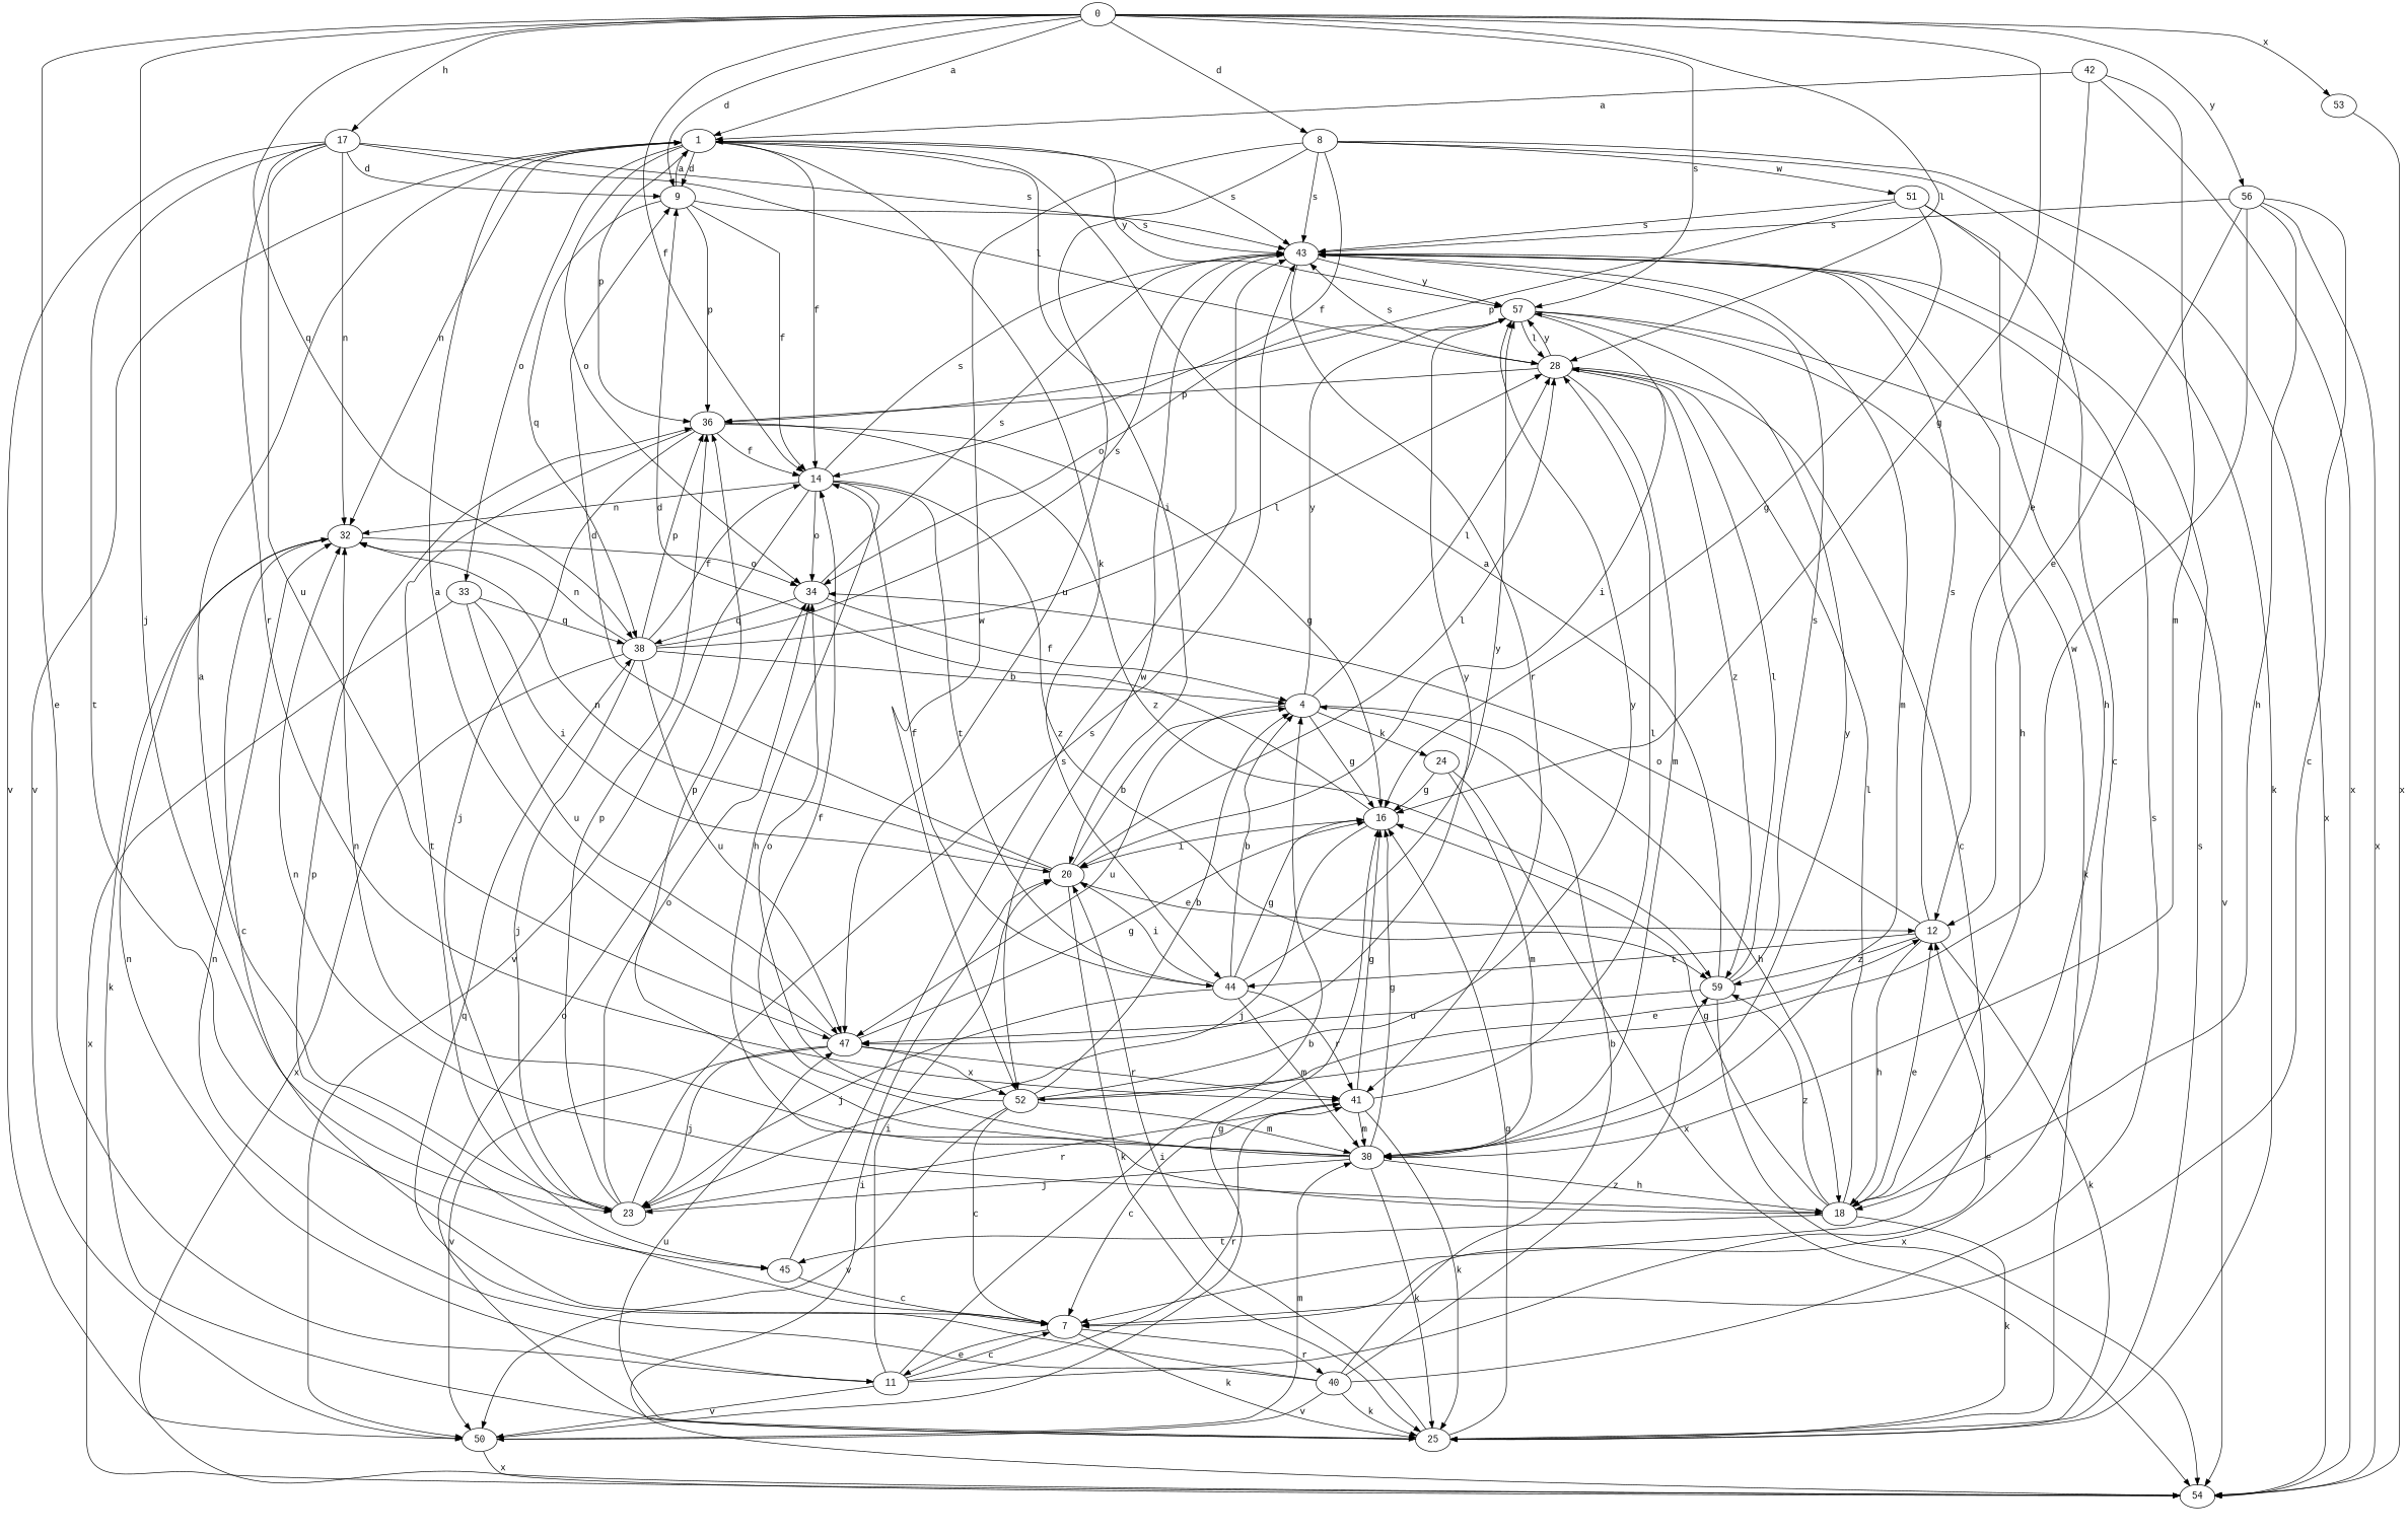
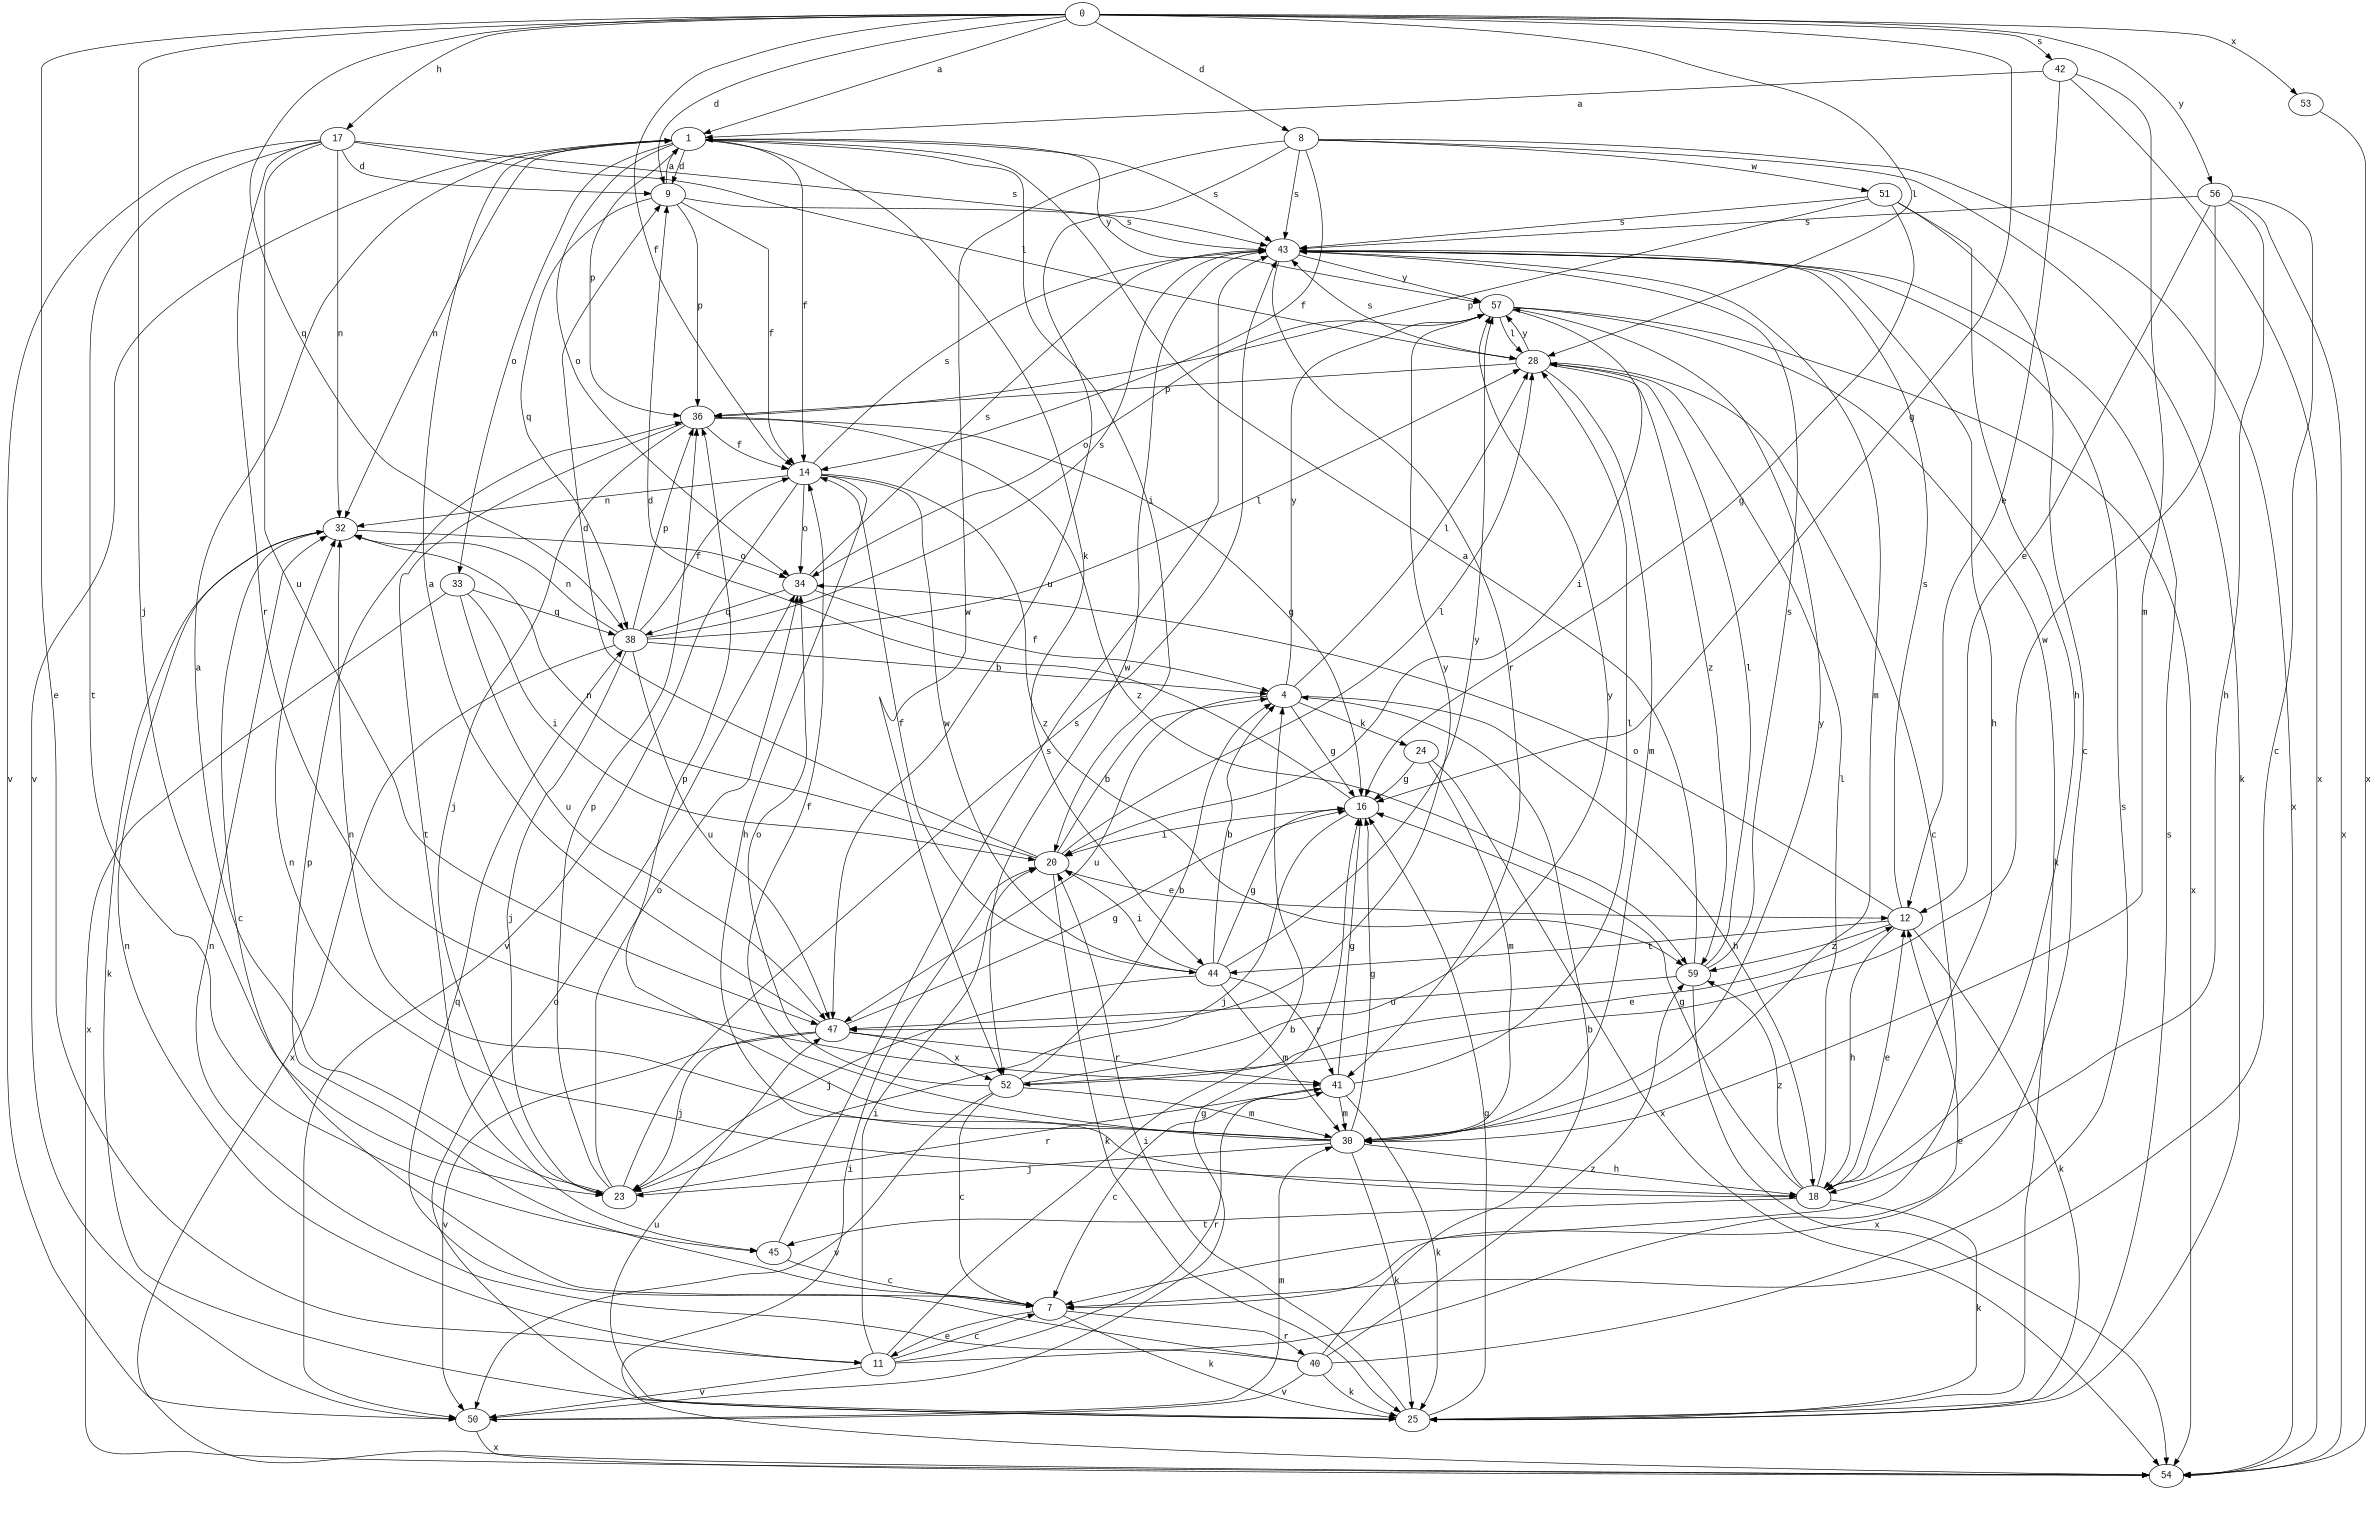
  strict digraph {
    fontname="Liberation Mono"
    node [fontname="Liberation Mono"]
    edge [fontname="Liberation Mono"]
    0
    1
    8
    9
    11
    14
    16
    17
    23
    28
    38
    42
    53
    56
    20
    32
    33
    34
    36
    43
    50
    57
    44
    47
    25
    51
    52
    54
    4
    7
    12
    41
    18
    59
    45
    30
    24
    40
    0 -> 1 [label=a]
    0 -> 8 [label=d]
    0 -> 9 [label=d]
    0 -> 11 [label=e]
    0 -> 14 [label=f]
    0 -> 16 [label=g]
    0 -> 17 [label=h]
    0 -> 23 [label=j]
    0 -> 28 [label=l]
    0 -> 38 [label=q]
-   0 -> 57 [label=s]
+   0 -> 42 [label=s]
    0 -> 53 [label=x]
    0 -> 56 [label=y]
    1 -> 9 [label=d]
    1 -> 14 [label=f]
    1 -> 20 [label=i]
    1 -> 32 [label=n]
    1 -> 33 [label=o]
    1 -> 34 [label=o]
    1 -> 36 [label=p]
    1 -> 43 [label=s]
    1 -> 50 [label=v]
    1 -> 57 [label=y]
    1 -> 44 [label=k]
    8 -> 14 [label=f]
    8 -> 43 [label=s]
    8 -> 47 [label=u]
    8 -> 25 [label=k]
    8 -> 51 [label=w]
    8 -> 52 [label=w]
    8 -> 54 [label=x]
    9 -> 1 [label=a]
    9 -> 14 [label=f]
    9 -> 38 [label=q]
    9 -> 36 [label=p]
    9 -> 43 [label=s]
    11 -> 20 [label=i]
    11 -> 32 [label=n]
    11 -> 50 [label=v]
    11 -> 4 [label=b]
    11 -> 7 [label=c]
    11 -> 12 [label=e]
    11 -> 41 [label=r]
    14 -> 32 [label=n]
    14 -> 34 [label=o]
    14 -> 43 [label=s]
    14 -> 50 [label=v]
-   14 -> 44 [label=t]
+   14 -> 44 [label=w]
    14 -> 18 [label=h]
    14 -> 59 [label=z]
    16 -> 9 [label=d]
    16 -> 23 [label=j]
    16 -> 20 [label=i]
    17 -> 9 [label=d]
    17 -> 28 [label=l]
    17 -> 32 [label=n]
    17 -> 43 [label=s]
    17 -> 50 [label=v]
    17 -> 47 [label=u]
    17 -> 41 [label=r]
    17 -> 45 [label=t]
    23 -> 1 [label=a]
    23 -> 34 [label=o]
    23 -> 36 [label=p]
    23 -> 43 [label=s]
    23 -> 41 [label=r]
    28 -> 36 [label=p]
    28 -> 43 [label=s]
    28 -> 57 [label=y]
    28 -> 7 [label=c]
    28 -> 59 [label=z]
    28 -> 30 [label=m]
    38 -> 14 [label=f]
    38 -> 23 [label=j]
    38 -> 28 [label=l]
    38 -> 32 [label=n]
    38 -> 36 [label=p]
    38 -> 43 [label=s]
    38 -> 47 [label=u]
    38 -> 54 [label=x]
    38 -> 4 [label=b]
    42 -> 1 [label=a]
    42 -> 54 [label=x]
    42 -> 12 [label=e]
    42 -> 30 [label=m]
    53 -> 54 [label=x]
    56 -> 43 [label=s]
    56 -> 52 [label=w]
    56 -> 54 [label=x]
    56 -> 7 [label=c]
    56 -> 12 [label=e]
    56 -> 18 [label=h]
    20 -> 9 [label=d]
    20 -> 28 [label=l]
    20 -> 32 [label=n]
    20 -> 25 [label=k]
    20 -> 4 [label=b]
    20 -> 12 [label=e]
    32 -> 34 [label=o]
    32 -> 25 [label=k]
    32 -> 7 [label=c]
    33 -> 38 [label=q]
    33 -> 20 [label=i]
    33 -> 47 [label=u]
    33 -> 54 [label=x]
    34 -> 38 [label=q]
    34 -> 43 [label=s]
    34 -> 4 [label=f]
    36 -> 14 [label=f]
    36 -> 16 [label=g]
    36 -> 23 [label=j]
    36 -> 59 [label=z]
    36 -> 45 [label=t]
    43 -> 57 [label=y]
    43 -> 52 [label=w]
    43 -> 41 [label=r]
    43 -> 18 [label=h]
    43 -> 30 [label=m]
    50 -> 16 [label=g]
    50 -> 54 [label=x]
    50 -> 30 [label=m]
    57 -> 28 [label=l]
    57 -> 20 [label=i]
    57 -> 34 [label=o]
    57 -> 47 [label=y]
    57 -> 25 [label=k]
-   57 -> 54 [label=v]
+   57 -> 54 [label=x]
    44 -> 14 [label=f]
    44 -> 16 [label=g]
    44 -> 23 [label=j]
    44 -> 20 [label=i]
    44 -> 57 [label=y]
    44 -> 4 [label=b]
    44 -> 41 [label=r]
    44 -> 30 [label=m]
    47 -> 1 [label=a]
    47 -> 16 [label=g]
    47 -> 23 [label=j]
    47 -> 50 [label=v]
    47 -> 52 [label=x]
    47 -> 41 [label=r]
    25 -> 16 [label=g]
    25 -> 20 [label=i]
    25 -> 34 [label=o]
    25 -> 43 [label=s]
    25 -> 47 [label=u]
    51 -> 16 [label=g]
    51 -> 36 [label=p]
    51 -> 43 [label=s]
    51 -> 7 [label=c]
    51 -> 18 [label=h]
    52 -> 34 [label=o]
    52 -> 50 [label=v]
    52 -> 57 [label=y]
    52 -> 4 [label=b]
    52 -> 7 [label=c]
    52 -> 12 [label=e]
    52 -> 30 [label=m]
    54 -> 20 [label=i]
    4 -> 16 [label=g]
    4 -> 28 [label=l]
    4 -> 57 [label=y]
    4 -> 47 [label=u]
    4 -> 18 [label=h]
    4 -> 24 [label=k]
    7 -> 11 [label=e]
    7 -> 36 [label=p]
    7 -> 25 [label=k]
    7 -> 40 [label=r]
    12 -> 34 [label=o]
    12 -> 43 [label=s]
    12 -> 44 [label=t]
    12 -> 25 [label=k]
    12 -> 18 [label=h]
    12 -> 59 [label=z]
    41 -> 16 [label=g]
    41 -> 28 [label=l]
    41 -> 25 [label=k]
    41 -> 7 [label=c]
    41 -> 30 [label=m]
    18 -> 16 [label=g]
    18 -> 28 [label=l]
    18 -> 32 [label=n]
    18 -> 25 [label=k]
    18 -> 12 [label=e]
    18 -> 59 [label=z]
    18 -> 45 [label=t]
    59 -> 1 [label=a]
    59 -> 28 [label=l]
    59 -> 43 [label=s]
    59 -> 47 [label=u]
    59 -> 54 [label=x]
    45 -> 43 [label=s]
    45 -> 7 [label=c]
    30 -> 14 [label=f]
    30 -> 16 [label=g]
    30 -> 23 [label=j]
    30 -> 32 [label=n]
    30 -> 36 [label=p]
    30 -> 57 [label=y]
    30 -> 25 [label=k]
    30 -> 18 [label=h]
    24 -> 16 [label=g]
    24 -> 54 [label=x]
    24 -> 30 [label=m]
    40 -> 38 [label=q]
    40 -> 32 [label=n]
    40 -> 43 [label=s]
    40 -> 50 [label=v]
    40 -> 25 [label=k]
    40 -> 4 [label=b]
    40 -> 59 [label=z]
  }
